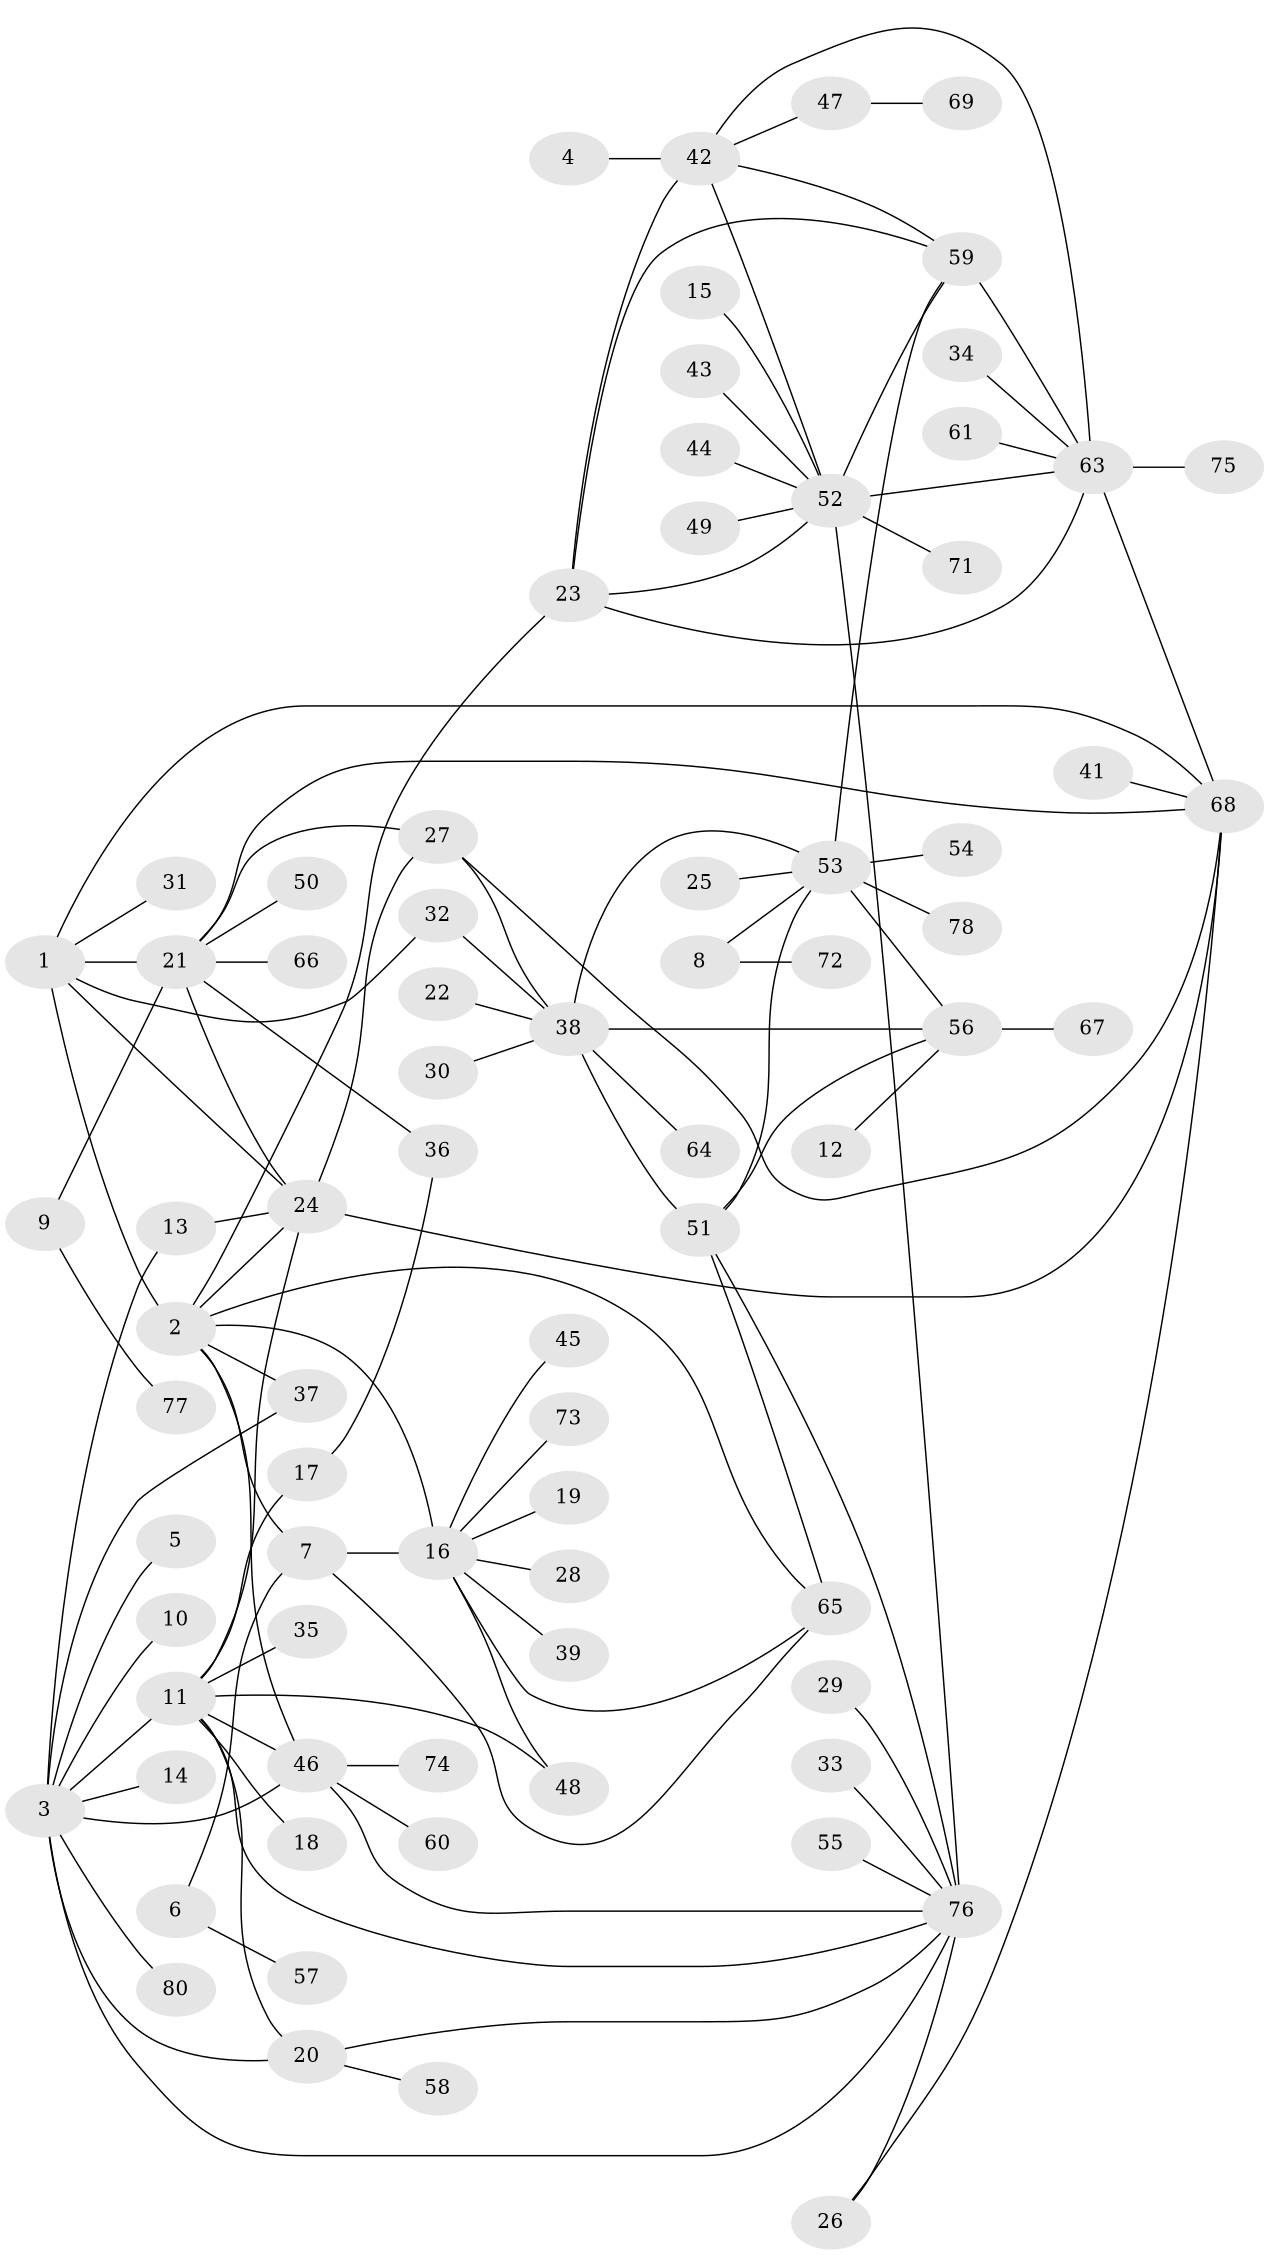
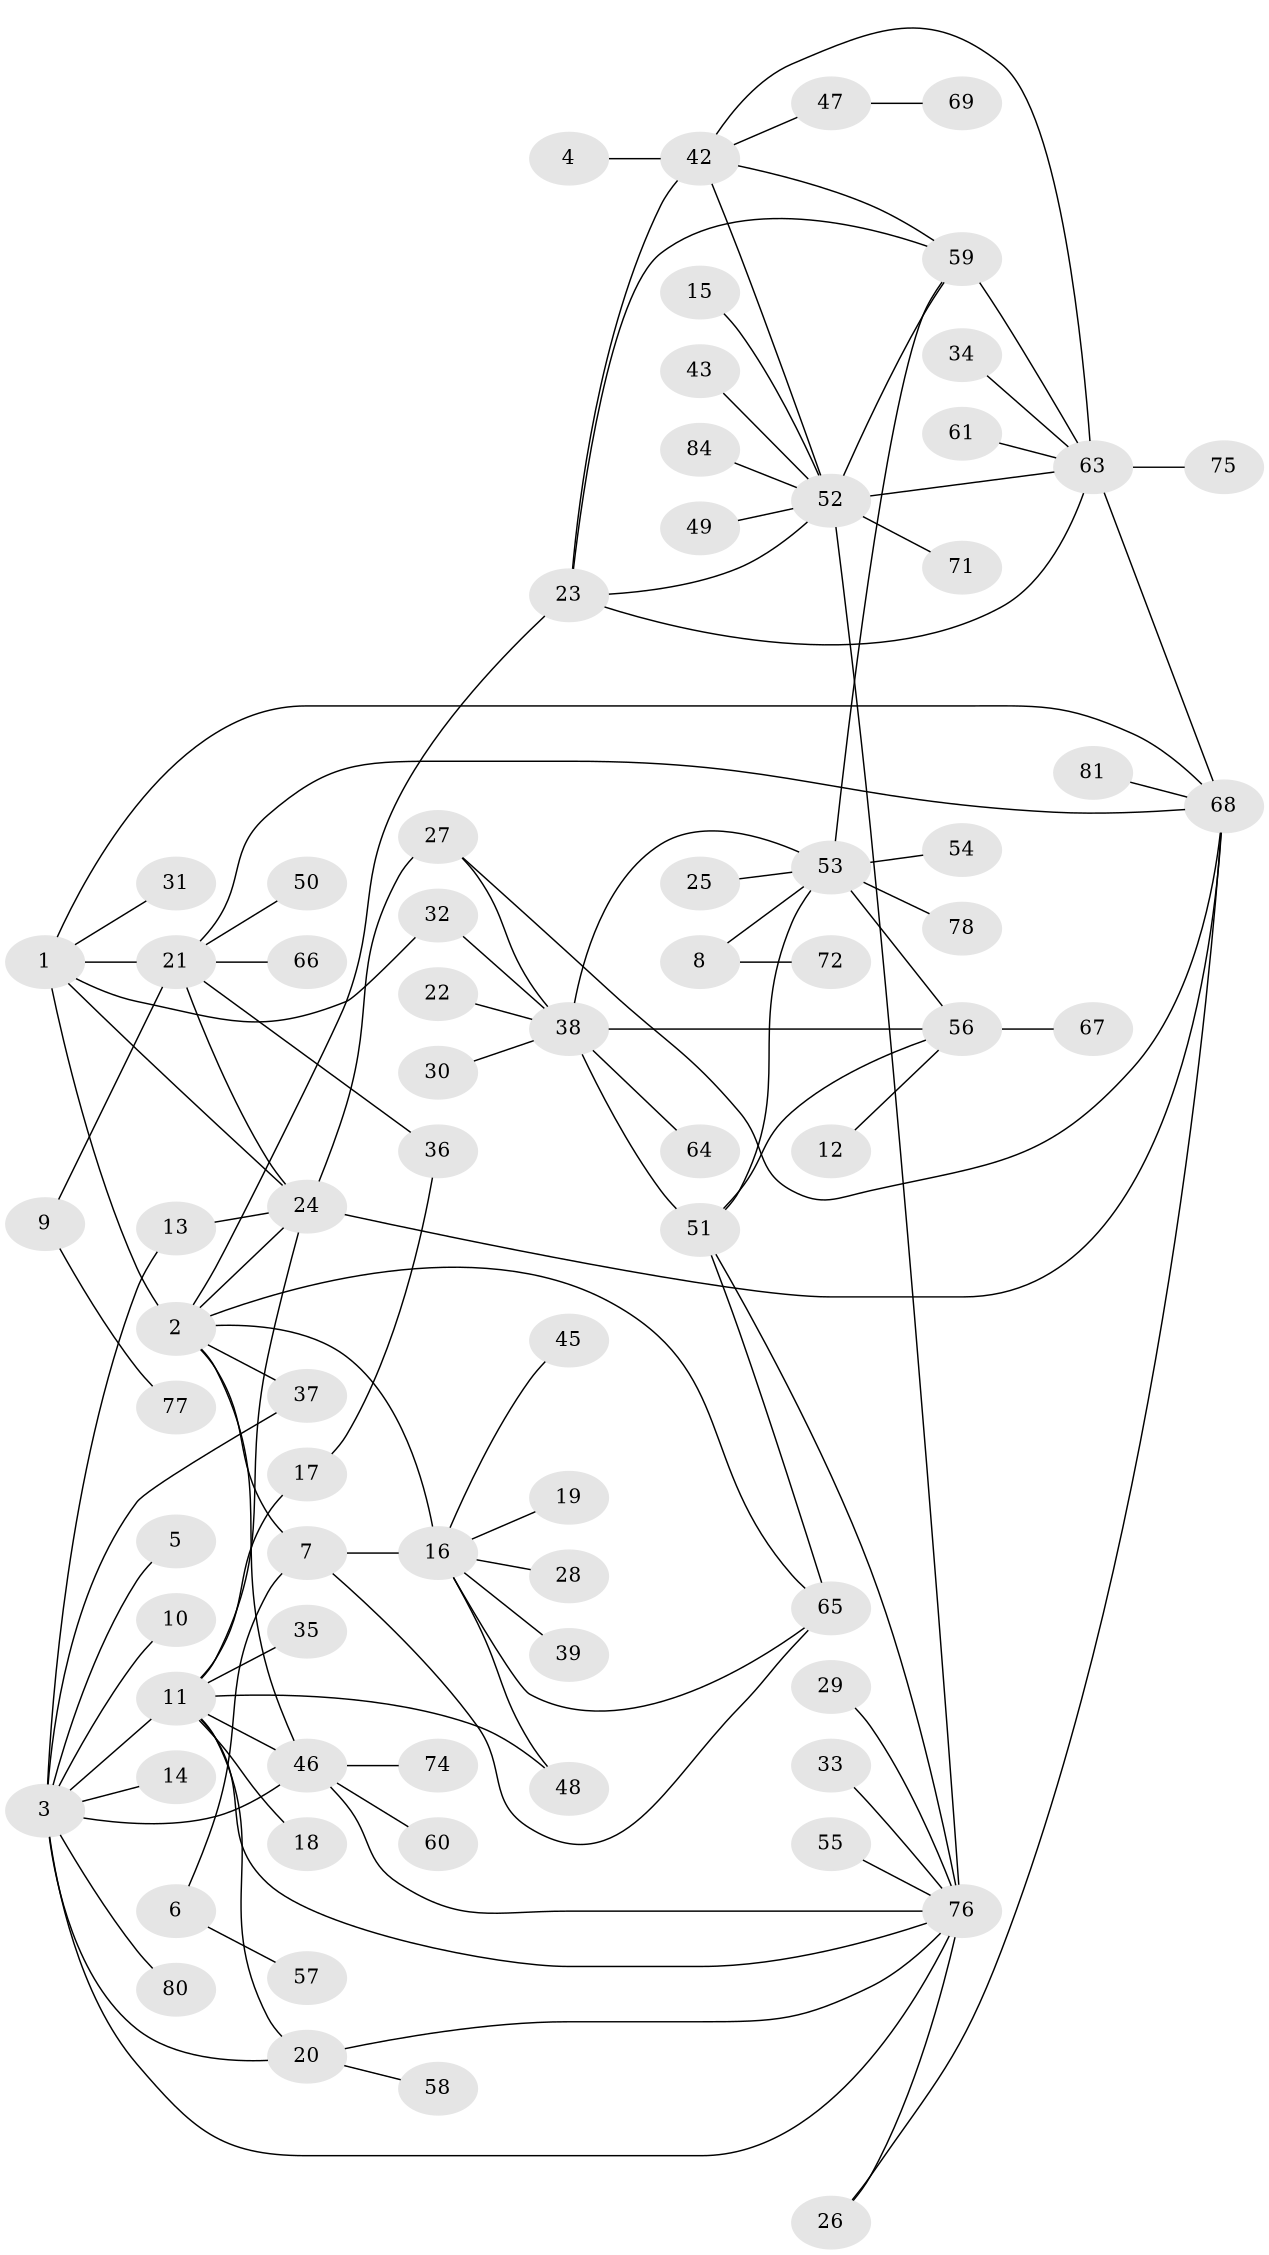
  graph {
    rankdir=LR
    node [color=gray90 style=filled]
    edge [weight=1.0]
    1
    2
    21
    24
    31
    32
    68
    7
    16
    23
    37
    46
    65
    27
    36
    50
    66
    38
    48
    19
    28
    39
    45
-   73
    42
    52
    59
    63
    76
    60
    74
    3
    5
    10
    11
    13
    14
    20
    n39 [label=80]
    17
    18
    35
    58
    4
    47
    6
    57
    8
    53
    72
    56
    54
    78
    9
    77
    12
    67
    15
    71
    22
    51
    64
    75
    25
    26
    29
    30
    33
    34
-   41
+   41 [label=81]
    69
    43
-   44
+   44 [label=84]
    49
    55
    61
    1 -- 2
    1 -- 21 [weight=2.0]
    1 -- 24 [weight=2.0]
    1 -- 31
    1 -- 32
    1 -- 68 [weight=2.0]
    2 -- 24
    2 -- 7
    2 -- 16 [weight=3.0]
    2 -- 23
    2 -- 37
    2 -- 46
    2 -- 65
    21 -- 24
    21 -- 68
-   21 -- 27
    21 -- 36
    21 -- 50
    21 -- 66
    24 -- 68
    24 -- 27
    32 -- 38
    7 -- 16 [weight=3.0]
    7 -- 65
    16 -- 65 [weight=3.0]
    16 -- 48
    16 -- 19
    16 -- 28
    16 -- 39
    16 -- 45
-   16 -- 73
    23 -- 42 [weight=2.0]
    23 -- 52 [weight=2.0]
    23 -- 59 [weight=2.0]
    23 -- 63 [weight=2.0]
    46 -- 76
    46 -- 60
    46 -- 74
    27 -- 68
    27 -- 38
    38 -- 53 [weight=3.0]
    38 -- 56 [weight=3.0]
    38 -- 51 [weight=3.0]
    38 -- 64
    42 -- 52
    42 -- 59
    42 -- 63
    42 -- 47
    52 -- 59
    52 -- 63
    52 -- 76
    52 -- 71
    59 -- 63
    63 -- 68
    63 -- 75
    3 -- 37
    3 -- 46 [weight=2.0]
    3 -- 76 [weight=2.0]
    3 -- 5
    3 -- 10
    3 -- 11 [weight=2.0]
    3 -- 13
    3 -- 14
    3 -- 20 [weight=2.0]
    3 -- n39
    11 -- 24
    11 -- 46
    11 -- 48
    11 -- 76
    11 -- 20
    11 -- 17
    11 -- 18
    11 -- 35
    13 -- 24
    20 -- 76
    20 -- 58
    17 -- 36
    4 -- 42
    47 -- 69
    6 -- 7
    6 -- 57
    8 -- 53
    8 -- 72
    53 -- 59
    53 -- 56
    53 -- 54
    53 -- 78
    56 -- 67
    9 -- 21
    9 -- 77
    12 -- 56
    15 -- 52
    22 -- 38
    51 -- 65
    51 -- 76
    51 -- 53
    51 -- 56
    25 -- 53
    26 -- 68
    26 -- 76
    29 -- 76
    30 -- 38
    33 -- 76
    34 -- 63
    41 -- 68
    43 -- 52
    44 -- 52
    49 -- 52
    55 -- 76
    61 -- 63
  }
